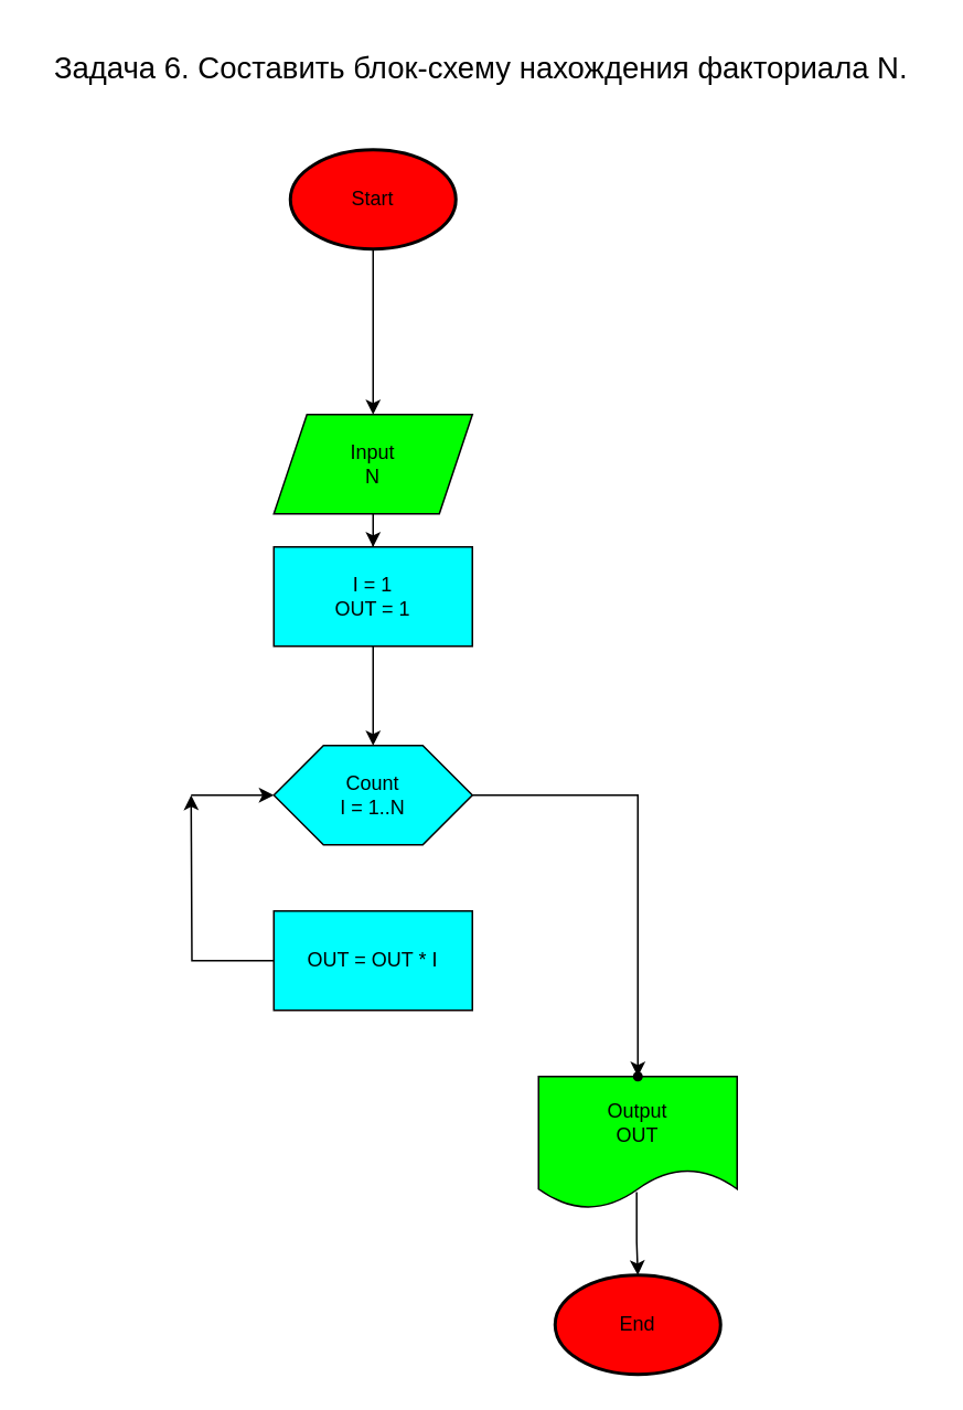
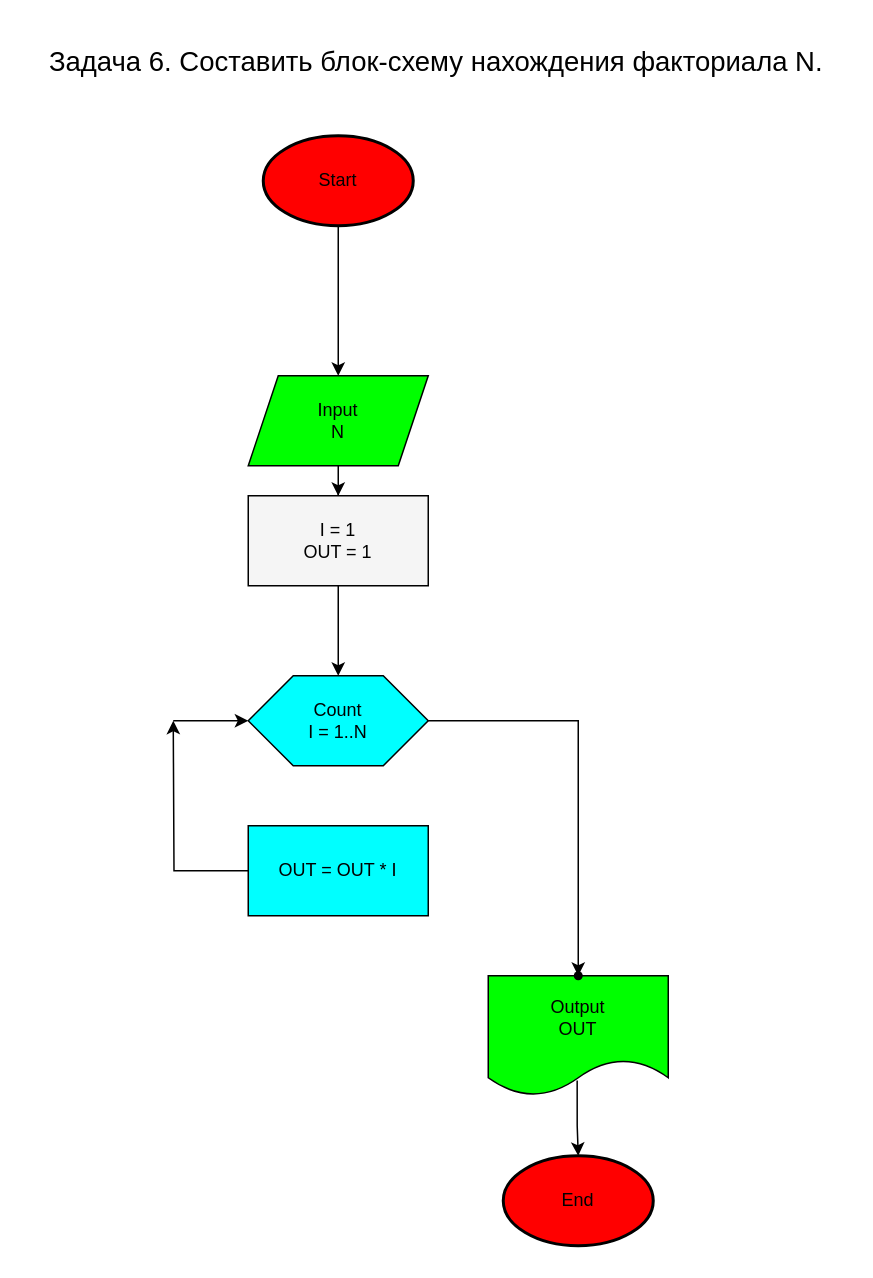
  <mxCell id="0" />
  <mxCell id="1" parent="0" />
  <mxCell id="2" value="" style="edgeStyle=orthogonalEdgeStyle;rounded=0;orthogonalLoop=1;jettySize=auto;html=1;fontColor=#000000;" edge="1" parent="1" source="3" target="6"><mxGeometry relative="1" as="geometry" /></mxCell>
  <mxCell id="3" value="Start" style="strokeWidth=2;html=1;shape=mxgraph.flowchart.start_1;whiteSpace=wrap;fillColor=#FF0000;" parent="1" vertex="1"><mxGeometry x="175" y="90" width="100" height="60" as="geometry" /></mxCell>
  <mxCell id="4" value="&lt;span dir=&quot;ltr&quot; role=&quot;presentation&quot; style=&quot;left: 120px; top: 187.532px; font-size: 18.333px; font-family: sans-serif; transform: scaleX(0.999);&quot;&gt;Задача 6. Составить блок-схему нахождения факториала N.&lt;/span&gt;" style="text;html=1;align=center;verticalAlign=middle;resizable=0;points=[];autosize=1;strokeColor=none;fillColor=none;" parent="1" vertex="1"><mxGeometry x="20" y="20" width="540" height="40" as="geometry" /></mxCell>
  <mxCell id="5" value="" style="edgeStyle=orthogonalEdgeStyle;rounded=0;orthogonalLoop=1;jettySize=auto;html=1;" parent="1" source="6" target="8" edge="1"><mxGeometry relative="1" as="geometry" /></mxCell>
  <mxCell id="6" value="&lt;div&gt;Input&lt;/div&gt;&lt;div&gt;N&lt;br&gt;&lt;/div&gt;" style="shape=parallelogram;perimeter=parallelogramPerimeter;whiteSpace=wrap;html=1;fixedSize=1;fillColor=#00FF00;" parent="1" vertex="1"><mxGeometry x="165" y="250" width="120" height="60" as="geometry" /></mxCell>
  <mxCell id="7" value="" style="edgeStyle=orthogonalEdgeStyle;rounded=0;orthogonalLoop=1;jettySize=auto;html=1;fontColor=#000000;" edge="1" parent="1" source="8" target="13"><mxGeometry relative="1" as="geometry" /></mxCell>
- <mxCell id="8" value="&lt;div&gt;I = 1&lt;/div&gt;&lt;div&gt;OUT = 1&lt;br&gt;&lt;/div&gt;" style="rounded=0;whiteSpace=wrap;html=1;fillColor=#00FFFF;" parent="1" vertex="1"><mxGeometry x="165" y="330" width="120" height="60" as="geometry" /></mxCell>
+ <mxCell id="8" value="&lt;div&gt;I = 1&lt;/div&gt;&lt;div&gt;OUT = 1&lt;br&gt;&lt;/div&gt;" style="rounded=0;whiteSpace=wrap;html=1;fillColor=#f5f5f5;" parent="1" vertex="1"><mxGeometry x="165" y="330" width="120" height="60" as="geometry" /></mxCell>
  <mxCell id="9" value="" style="edgeStyle=orthogonalEdgeStyle;rounded=0;orthogonalLoop=1;jettySize=auto;html=1;fontColor=#00FF00;exitX=0.494;exitY=0.872;exitDx=0;exitDy=0;exitPerimeter=0;" parent="1" source="10" target="11" edge="1"><mxGeometry relative="1" as="geometry" /></mxCell>
  <mxCell id="10" value="&lt;div&gt;Output&lt;/div&gt;&lt;div&gt;OUT&lt;br&gt;&lt;/div&gt;" style="shape=document;whiteSpace=wrap;html=1;boundedLbl=1;fillColor=#00FF00;" parent="1" vertex="1"><mxGeometry x="325" y="650" width="120" height="80" as="geometry" /></mxCell>
  <mxCell id="11" value="End" style="strokeWidth=2;html=1;shape=mxgraph.flowchart.start_1;whiteSpace=wrap;fillColor=#FF0000;" parent="1" vertex="1"><mxGeometry x="335" y="770" width="100" height="60" as="geometry" /></mxCell>
  <mxCell id="12" value="" style="edgeStyle=orthogonalEdgeStyle;rounded=0;orthogonalLoop=1;jettySize=auto;html=1;fontColor=#000000;" edge="1" parent="1" source="13" target="17"><mxGeometry relative="1" as="geometry" /></mxCell>
  <mxCell id="13" value="&lt;div&gt;Count&lt;/div&gt;&lt;div&gt;I = 1..N&lt;/div&gt;" style="shape=hexagon;perimeter=hexagonPerimeter2;whiteSpace=wrap;html=1;fillColor=#00FFFF;" vertex="1" parent="1"><mxGeometry x="165" y="450" width="120" height="60" as="geometry" /></mxCell>
  <mxCell id="14" value="" style="edgeStyle=orthogonalEdgeStyle;rounded=0;orthogonalLoop=1;jettySize=auto;html=1;fontColor=#000000;" edge="1" parent="1" source="15"><mxGeometry relative="1" as="geometry"><mxPoint x="115" y="480" as="targetPoint" /></mxGeometry></mxCell>
  <mxCell id="15" value="OUT = OUT * I" style="rounded=0;whiteSpace=wrap;html=1;fillColor=#00FFFF;" vertex="1" parent="1"><mxGeometry x="165" y="550" width="120" height="60" as="geometry" /></mxCell>
  <mxCell id="16" value="" style="edgeStyle=orthogonalEdgeStyle;rounded=0;orthogonalLoop=1;jettySize=auto;html=1;fontColor=#000000;" edge="1" parent="1"><mxGeometry relative="1" as="geometry"><mxPoint x="115" y="480" as="sourcePoint" /><mxPoint x="165" y="480" as="targetPoint" /></mxGeometry></mxCell>
  <mxCell id="17" value="" style="shape=waypoint;sketch=0;size=6;pointerEvents=1;points=[];fillColor=#00FFFF;resizable=0;rotatable=0;perimeter=centerPerimeter;snapToPoint=1;" vertex="1" parent="1"><mxGeometry x="365" y="630" width="40" height="40" as="geometry" /></mxCell>
